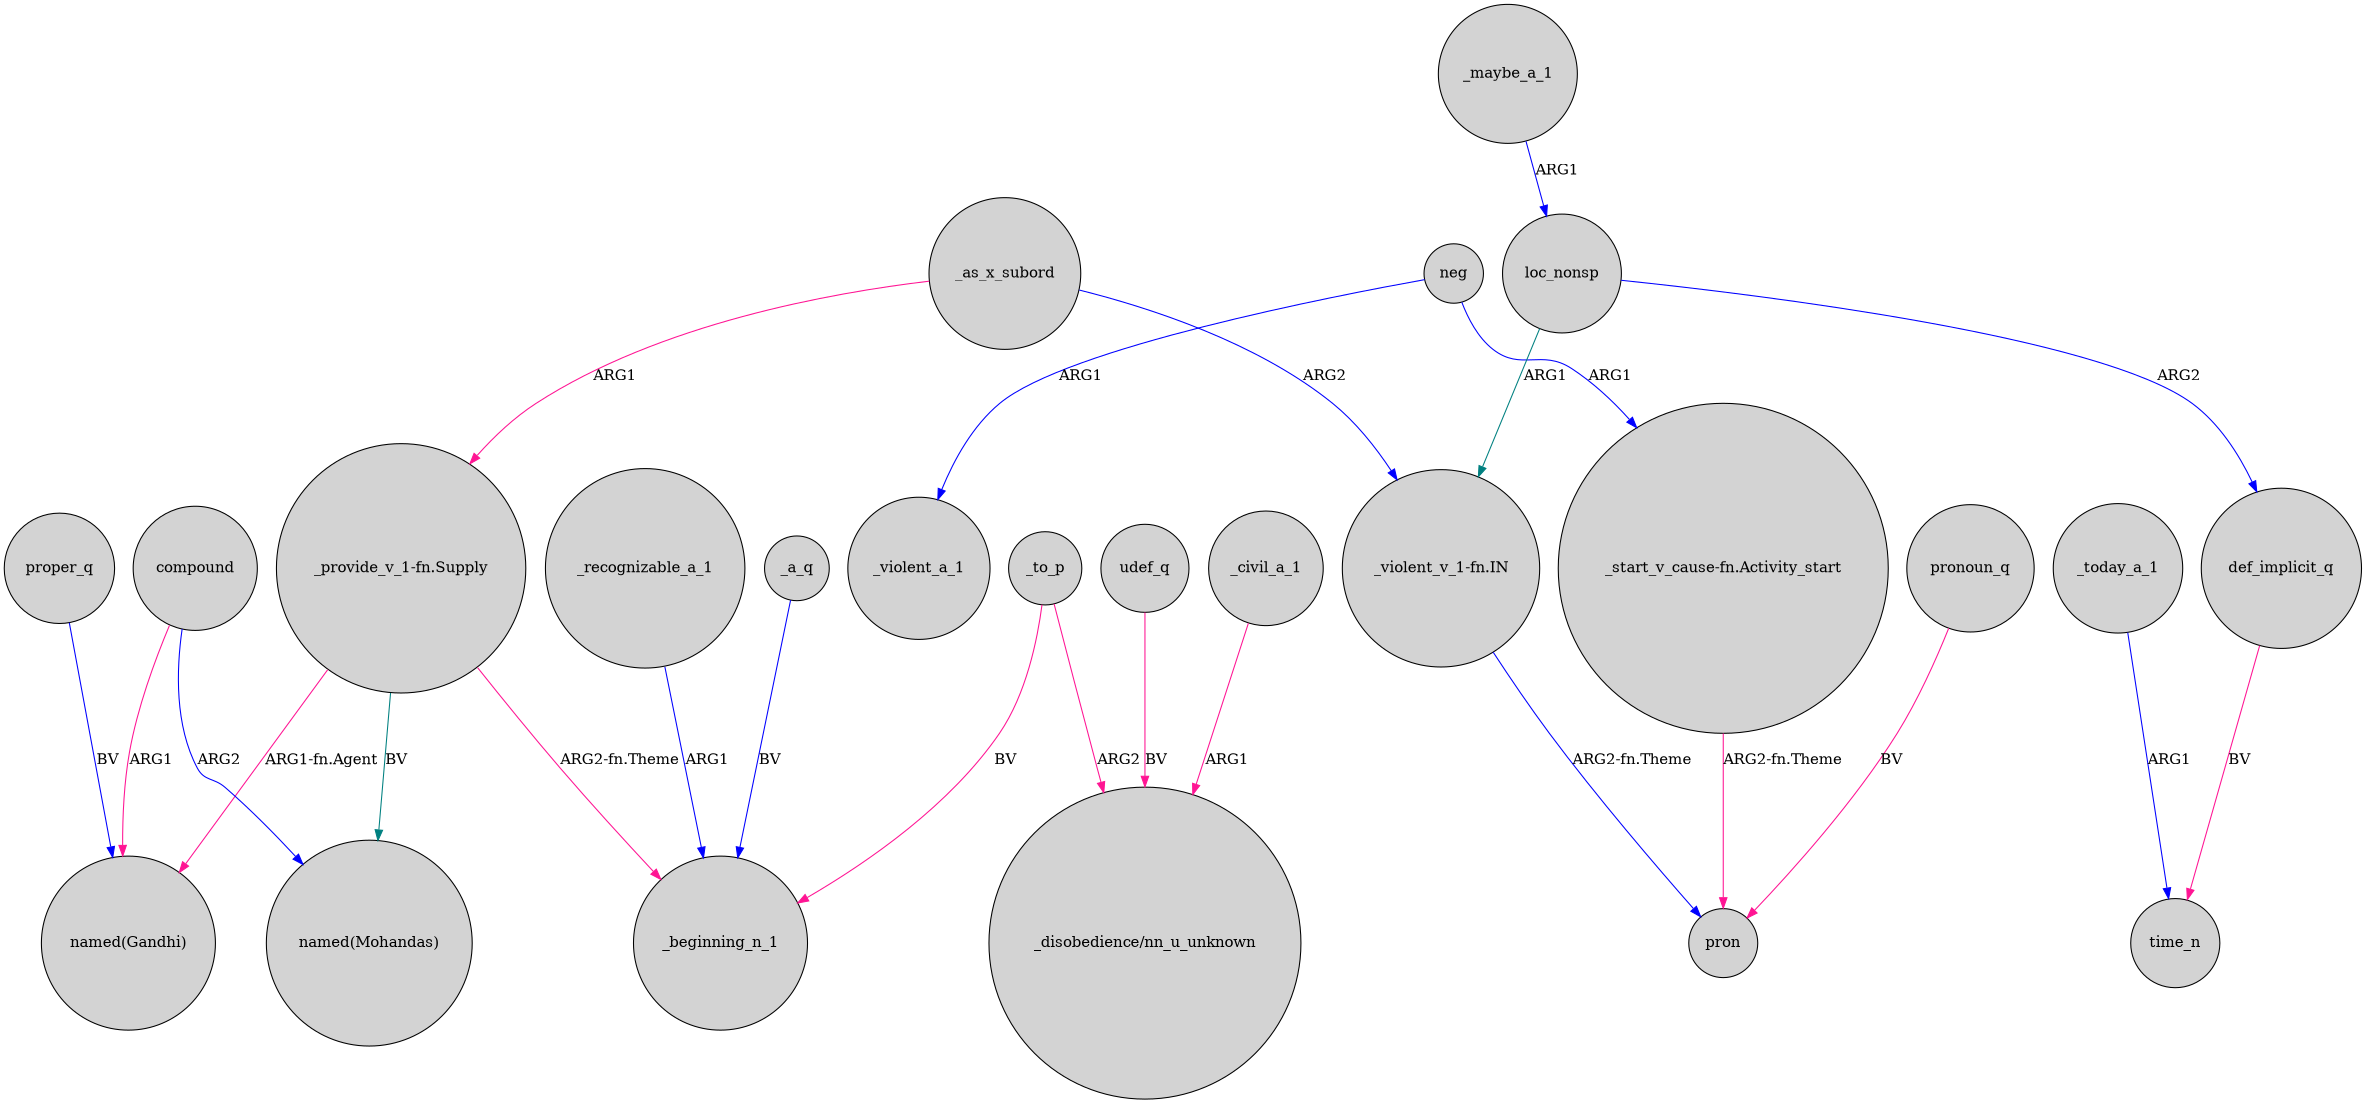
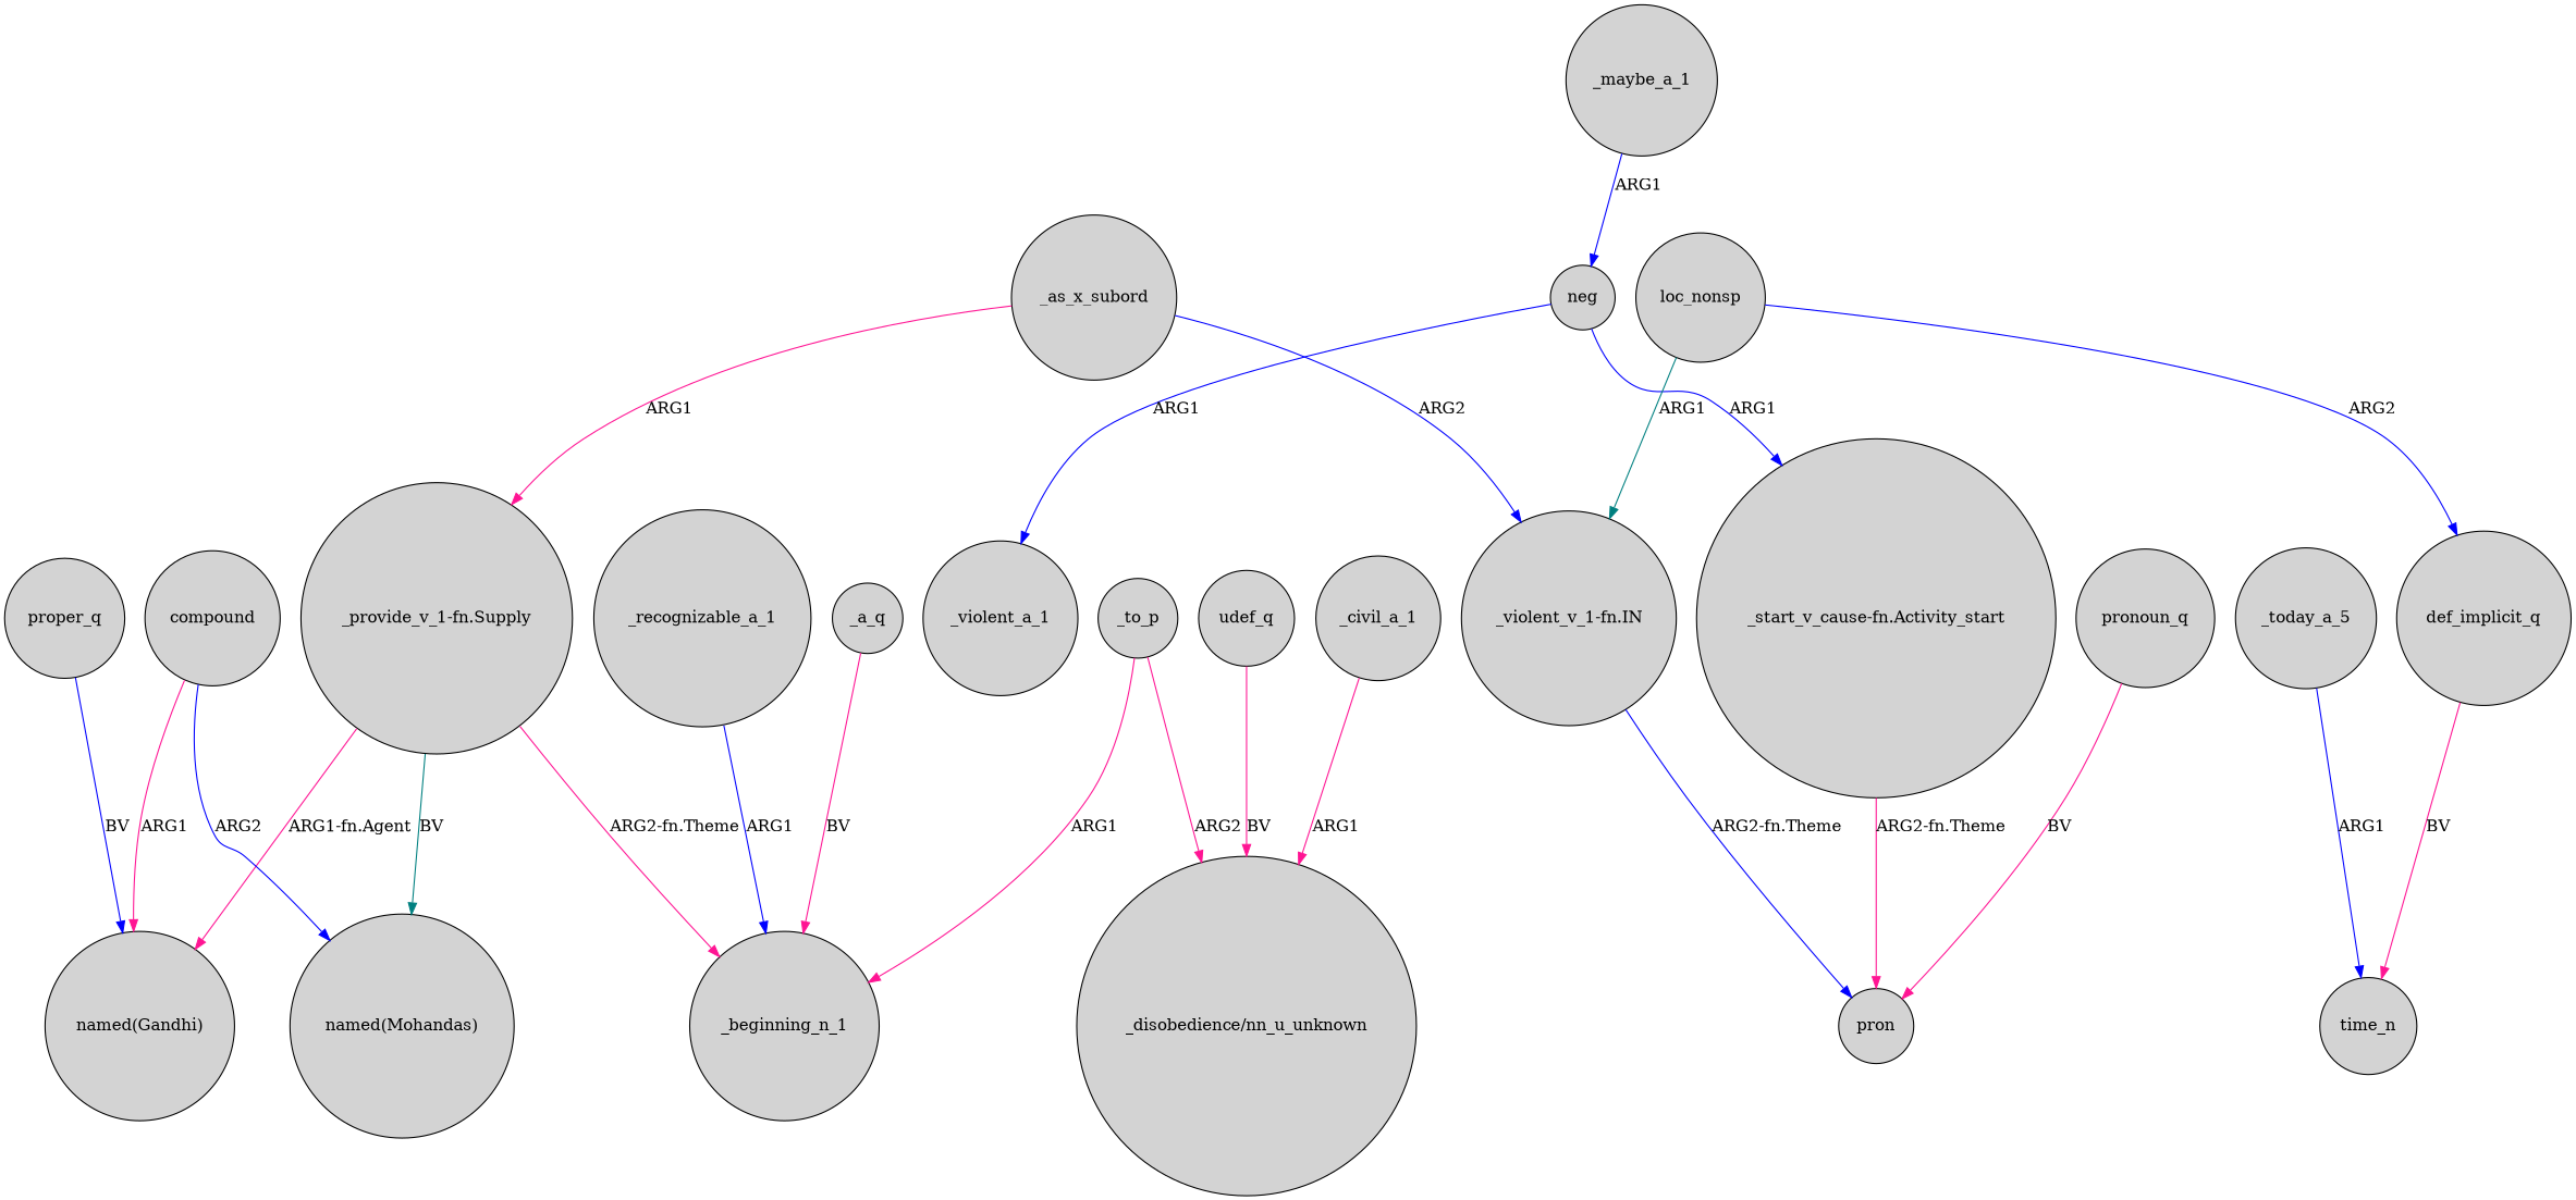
  digraph {
    node [shape=circle style=filled]
    edge [color=blue]
    proper_q
    "named(Gandhi)"
    _as_x_subord
    "_provide_v_1-fn.Supply"
    n5 [label="_violent_v_1-fn.IN"]
    "named(Mohandas)"
    _beginning_n_1
    pron
-   _today_a_1
+   _today_a_1 [label=_today_a_5]
    time_n
    neg
    _violent_a_1
    "_start_v_cause-fn.Activity_start"
    compound
    udef_q
    "_disobedience/nn_u_unknown"
    _civil_a_1
    _a_q
    loc_nonsp
    def_implicit_q
    _maybe_a_1
    pronoun_q
    _to_p
    _recognizable_a_1
    proper_q -> "named(Gandhi)" [label=BV]
    _as_x_subord -> "_provide_v_1-fn.Supply" [color=deeppink label=ARG1]
    _as_x_subord -> n5 [label=ARG2]
    "_provide_v_1-fn.Supply" -> "named(Gandhi)" [color=deeppink label="ARG1-fn.Agent"]
    "_provide_v_1-fn.Supply" -> "named(Mohandas)" [color=teal label=BV]
    "_provide_v_1-fn.Supply" -> _beginning_n_1 [color=deeppink label="ARG2-fn.Theme"]
    n5 -> pron [label="ARG2-fn.Theme"]
    _today_a_1 -> time_n [label=ARG1]
    neg -> _violent_a_1 [label=ARG1]
    neg -> "_start_v_cause-fn.Activity_start" [label=ARG1]
    "_start_v_cause-fn.Activity_start" -> pron [color=deeppink label="ARG2-fn.Theme"]
    compound -> "named(Gandhi)" [color=deeppink label=ARG1]
    compound -> "named(Mohandas)" [label=ARG2]
    udef_q -> "_disobedience/nn_u_unknown" [color=deeppink label=BV]
    _civil_a_1 -> "_disobedience/nn_u_unknown" [color=deeppink label=ARG1]
-   _a_q -> _beginning_n_1 [label=BV]
+   _a_q -> _beginning_n_1 [color=deeppink label=BV]
    loc_nonsp -> n5 [color=teal label=ARG1]
    loc_nonsp -> def_implicit_q [label=ARG2]
    def_implicit_q -> time_n [color=deeppink label=BV]
-   _maybe_a_1 -> loc_nonsp [label=ARG1]
+   _maybe_a_1 -> neg [label=ARG1]
    pronoun_q -> pron [color=deeppink label=BV]
-   _to_p -> _beginning_n_1 [color=deeppink label=BV]
+   _to_p -> _beginning_n_1 [color=deeppink label=ARG1]
    _to_p -> "_disobedience/nn_u_unknown" [color=deeppink label=ARG2]
    _recognizable_a_1 -> _beginning_n_1 [label=ARG1]
  }
